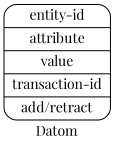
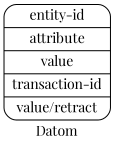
  digraph {
    label=Datom
    fontname="Playfair Display"
-   n1 [label="{ entity-id | attribute | value | transaction-id | add/retract }" shape=Mrecord fontname="Playfair Display"]
+   n1 [label="{ entity-id | attribute | value | transaction-id | value/retract }" shape=Mrecord fontname="Playfair Display"]
  }
